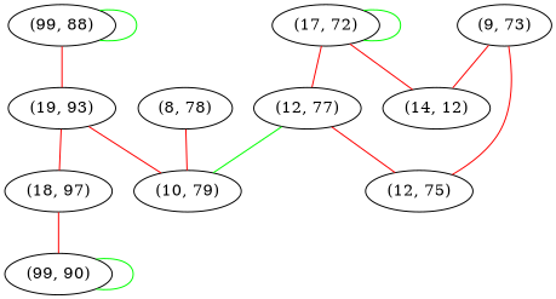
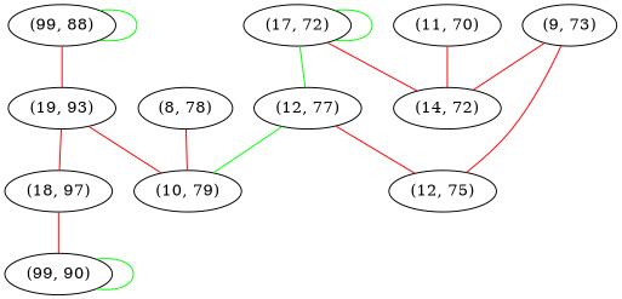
  graph {
    edge [color=red weight=1]
    "(99, 88)"
    "(19, 93)"
    "(10, 79)"
    "(18, 97)"
    "(99, 90)"
    "(8, 78)"
    "(17, 72)"
    "(12, 77)"
-   "(14, 72)" [label="(14, 12)"]
+   "(14, 72)"
    "(12, 75)"
+   "(11, 70)"
    "(9, 73)"
    "(99, 88)" -- "(99, 88)" [color=green weight=2]
    "(99, 88)" -- "(19, 93)"
    "(19, 93)" -- "(10, 79)"
    "(19, 93)" -- "(18, 97)"
    "(18, 97)" -- "(99, 90)"
    "(99, 90)" -- "(99, 90)" [color=green weight=2]
    "(8, 78)" -- "(10, 79)"
    "(17, 72)" -- "(17, 72)" [color=green weight=2]
-   "(17, 72)" -- "(12, 77)"
+   "(17, 72)" -- "(12, 77)" [color=green]
    "(17, 72)" -- "(14, 72)"
    "(12, 77)" -- "(10, 79)" [color=green]
    "(12, 77)" -- "(12, 75)"
+   "(11, 70)" -- "(14, 72)"
    "(9, 73)" -- "(14, 72)"
    "(9, 73)" -- "(12, 75)"
  }
